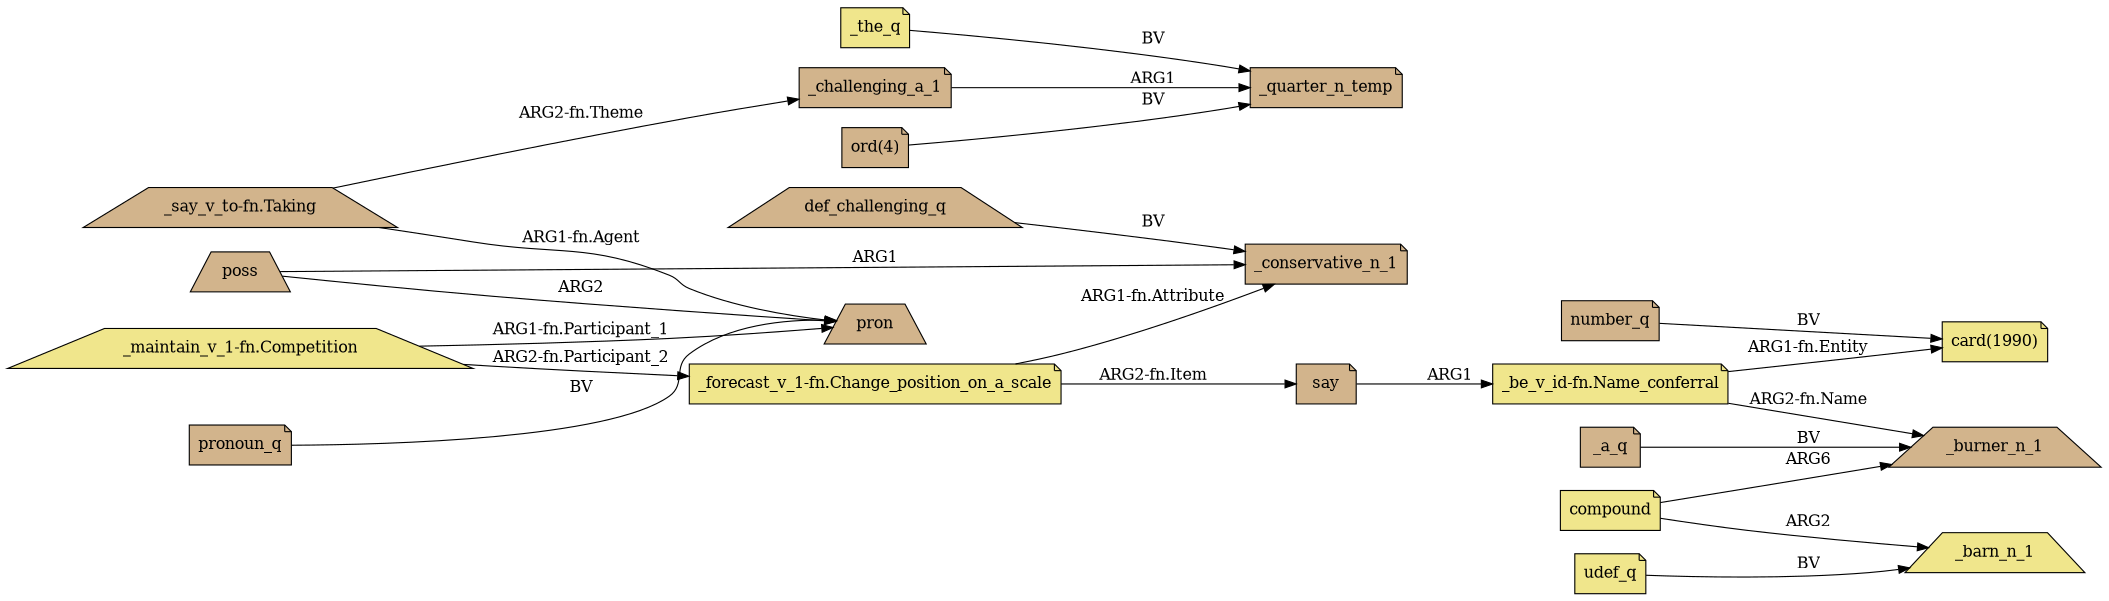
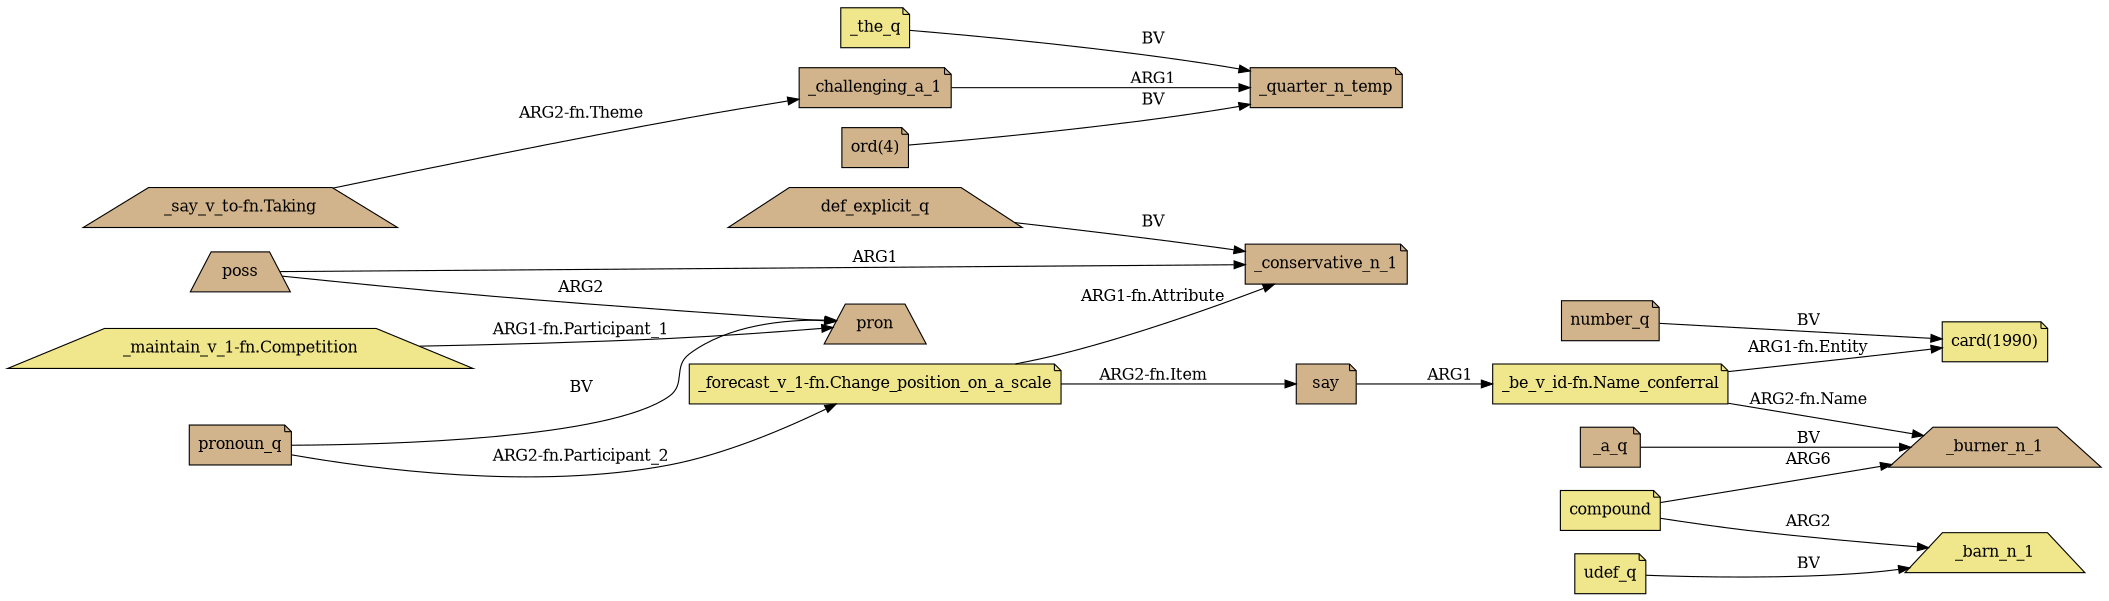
  digraph {
    rankdir=LR
    node [fillcolor=tan shape=note style=filled]
    _the_q [fillcolor=khaki]
    _quarter_n_temp
    _challenging_a_1
    poss [shape=trapezium]
    _conservative_n_1
    pron [shape=trapezium]
    "_forecast_v_1-fn.Change_position_on_a_scale" [fillcolor=khaki]
    n8 [label=say]
    "_be_v_id-fn.Name_conferral" [fillcolor=khaki]
    "card(1990)" [fillcolor=khaki]
    _burner_n_1 [shape=trapezium]
    "_say_v_to-fn.Taking" [shape=trapezium]
    pronoun_q
    compound [fillcolor=khaki]
    _barn_n_1 [fillcolor=khaki shape=trapezium]
    "_maintain_v_1-fn.Competition" [fillcolor=khaki shape=trapezium]
    "ord(4)"
    _a_q
    number_q
    udef_q [fillcolor=khaki]
-   def_explicit_q [shape=trapezium label=def_challenging_q]
+   def_explicit_q [shape=trapezium]
    _the_q -> _quarter_n_temp [label=BV]
    _challenging_a_1 -> _quarter_n_temp [label=ARG1]
    poss -> _conservative_n_1 [label=ARG1]
    poss -> pron [label=ARG2]
    "_forecast_v_1-fn.Change_position_on_a_scale" -> _conservative_n_1 [label="ARG1-fn.Attribute"]
    "_forecast_v_1-fn.Change_position_on_a_scale" -> n8 [label="ARG2-fn.Item"]
    n8 -> "_be_v_id-fn.Name_conferral" [label=ARG1]
    "_be_v_id-fn.Name_conferral" -> "card(1990)" [label="ARG1-fn.Entity"]
    "_be_v_id-fn.Name_conferral" -> _burner_n_1 [label="ARG2-fn.Name"]
    "_say_v_to-fn.Taking" -> _challenging_a_1 [label="ARG2-fn.Theme"]
-   "_say_v_to-fn.Taking" -> pron [label="ARG1-fn.Agent"]
    pronoun_q -> pron [label=BV]
    compound -> _burner_n_1 [label=ARG6]
    compound -> _barn_n_1 [label=ARG2]
    "_maintain_v_1-fn.Competition" -> pron [label="ARG1-fn.Participant_1"]
-   "_maintain_v_1-fn.Competition" -> "_forecast_v_1-fn.Change_position_on_a_scale" [label="ARG2-fn.Participant_2"]
+   pronoun_q -> "_forecast_v_1-fn.Change_position_on_a_scale" [label="ARG2-fn.Participant_2"]
    "ord(4)" -> _quarter_n_temp [label=BV]
    _a_q -> _burner_n_1 [label=BV]
    number_q -> "card(1990)" [label=BV]
    udef_q -> _barn_n_1 [label=BV]
    def_explicit_q -> _conservative_n_1 [label=BV]
  }
